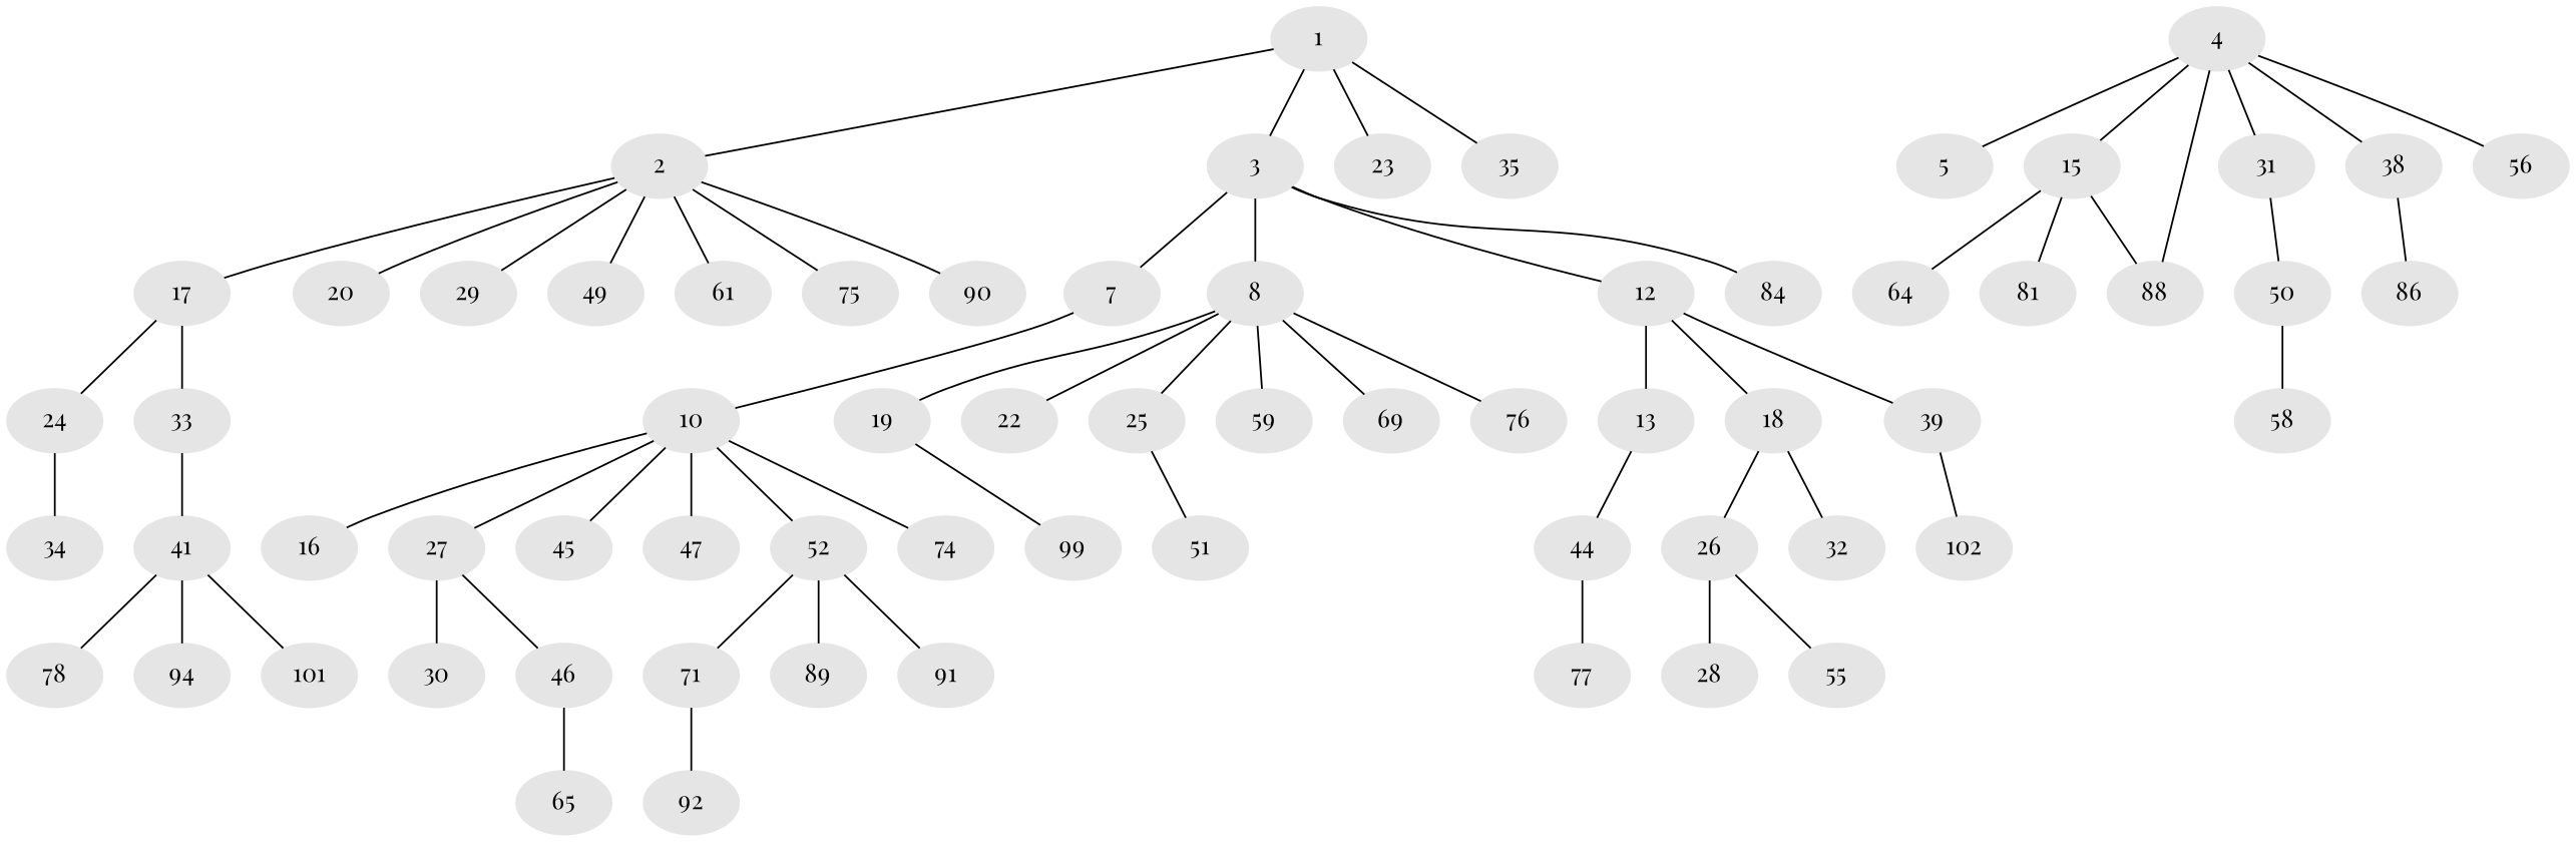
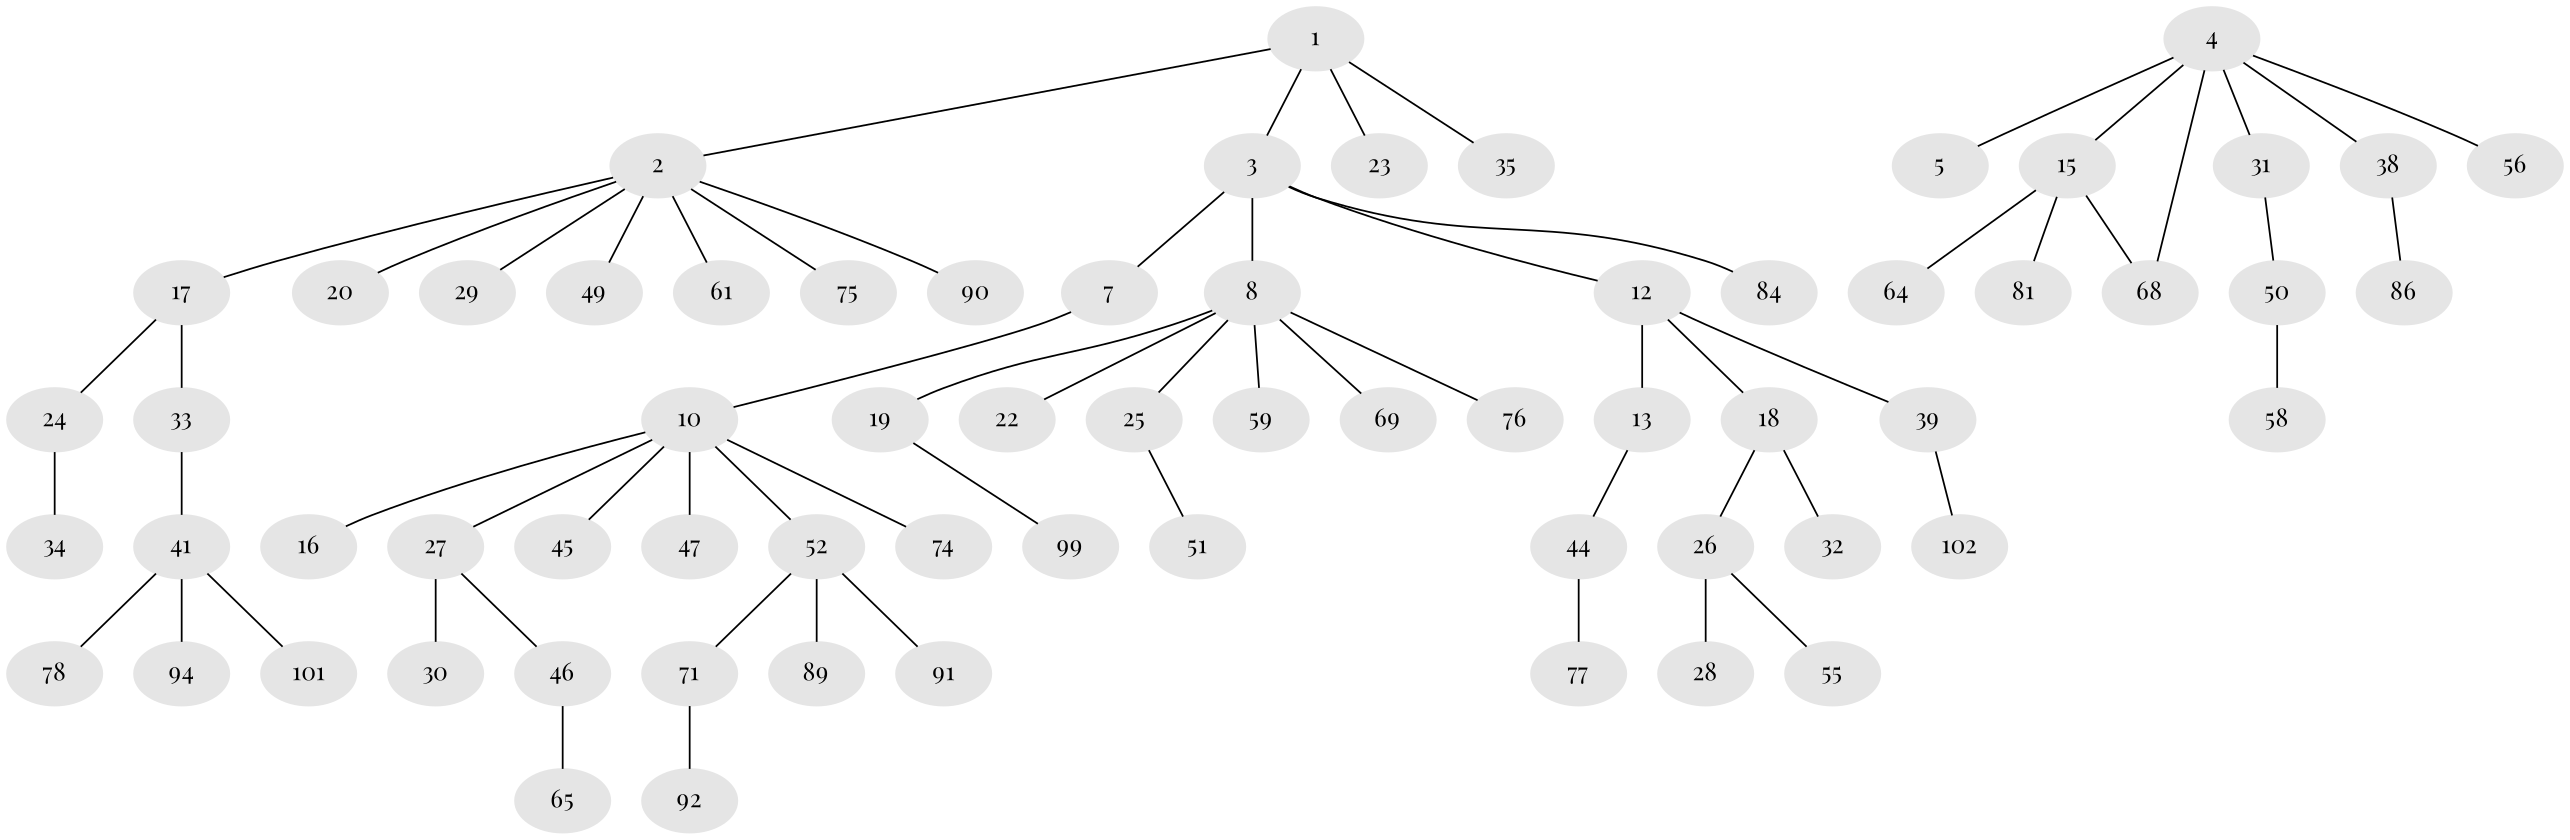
  graph {
    fontname="Playfair Display"
    node [color=gray90 fontname="Playfair Display" style=filled]
    edge [fontname="Playfair Display"]
    2 [super="+6"]
    17 [super="+19"]
    20
    29
    49
    61 [super="+80"]
    75
    90
    1
    3 [super="+66"]
    23 [super="+42"]
    35
    7
    8 [super="+11"]
    12 [super="+98"]
    84
    4 [super="+9"]
    5
    15 [super="+95"]
    31 [super="+85"]
    38
    56
    24 [super="+48"]
    33 [super="+62"]
    10 [super="+21"]
    n26 [label=19 super="+63"]
    22 [super="+83"]
    25
    59
    69
    76 [super="+79"]
    13 [super="+40"]
    18 [super="+36"]
    39
    64
-   68 [super="+88" label=88]
+   68 [super="+88"]
    81
    50
    86 [super="+100"]
    16 [super="+37"]
    27 [super="+73"]
    45 [super="+67"]
    47
    52 [super="+70"]
    74
    99
    51 [super="+82"]
    30
    46 [super="+53"]
    71 [super="+87"]
    89
    91
    44 [super="+54"]
    26
    32 [super="+43"]
    102
    77 [super="+97"]
    34
    41 [super="+57"]
    28 [super="+93"]
    55 [super="+60"]
    65
    58 [super="+72"]
    78
    94
    101
    92 [super="+96"]
    2 -- 17
    2 -- 20
    2 -- 29
    2 -- 49
    2 -- 61
    2 -- 75
    2 -- 90
    17 -- 24
    17 -- 33
    1 -- 2
    1 -- 3
    1 -- 23
    1 -- 35
    3 -- 7
    3 -- 8
    3 -- 12
    3 -- 84
    7 -- 10
    8 -- n26
    8 -- 22
    8 -- 25
    8 -- 59
    8 -- 69
    8 -- 76
    12 -- 13
    12 -- 18
    12 -- 39
    4 -- 5
    4 -- 15
    4 -- 31
    4 -- 38
    4 -- 56
    15 -- 64
    15 -- 68
    15 -- 81
    31 -- 50
    38 -- 86
    24 -- 34
    33 -- 41
    10 -- 16
    10 -- 27
    10 -- 45
    10 -- 47
    10 -- 52
    10 -- 74
    n26 -- 99
    25 -- 51
    13 -- 44
    18 -- 26
    18 -- 32
    39 -- 102
    68 -- 4
    50 -- 58
    27 -- 30
    27 -- 46
    52 -- 71
    52 -- 89
    52 -- 91
    46 -- 65
    71 -- 92
    44 -- 77
    26 -- 28
    26 -- 55
    41 -- 78
    41 -- 94
    41 -- 101
  }
